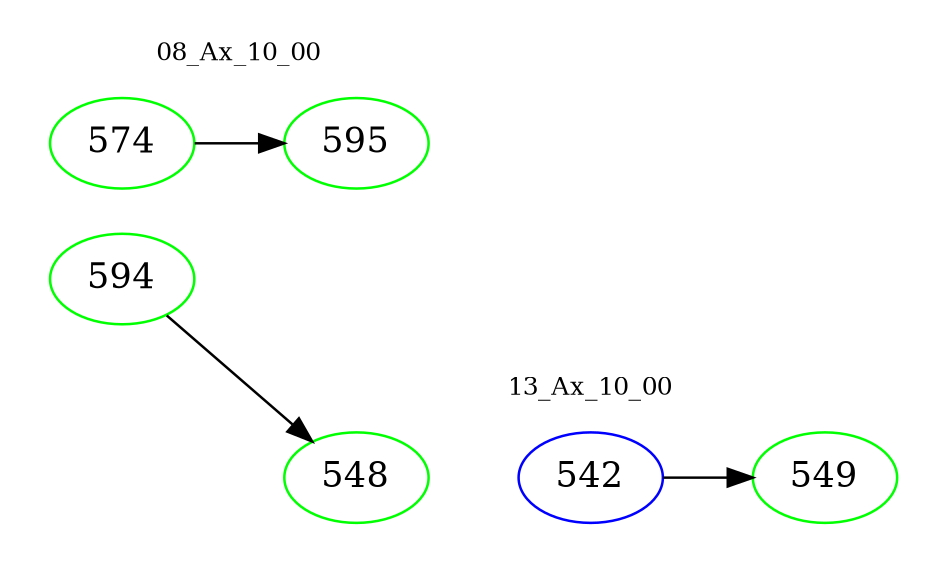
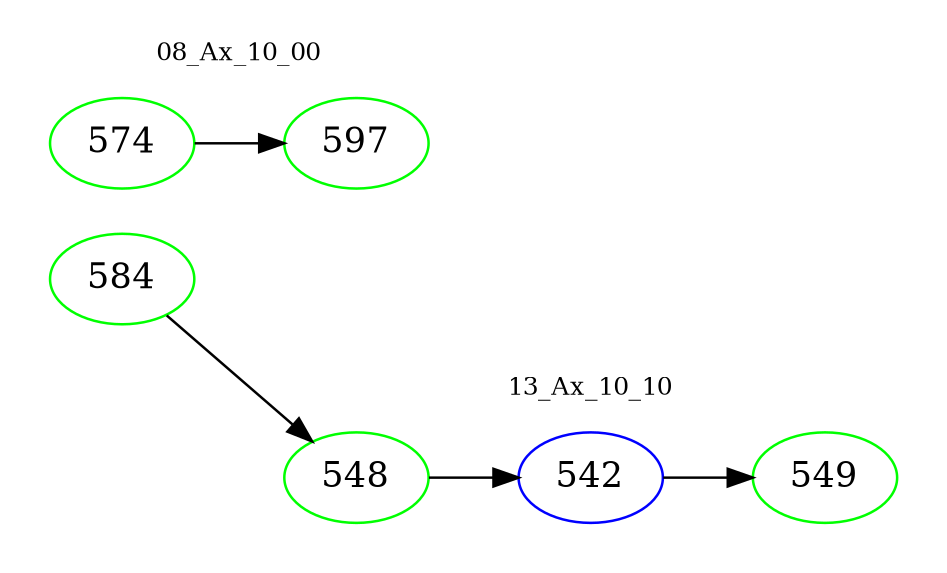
  digraph {
    rankdir=LR
    node [color=green]
    edge [color=black]
-   n1 [label=594]
+   n1 [label=584]
    n2 [label=574]
-   n3 [label=595]
+   n3 [label=597]
    n4 [label=548]
    n5 [color=blue label=542]
    n6 [label=549]
    subgraph cluster_1 {
      color=white
      fontsize=10
      label="08_Ax_10_00"
      n1
      n2
      n3
    }
    subgraph cluster_2 {
      color=white
      fontsize=10
-     label="13_Ax_10_00"
+     label="13_Ax_10_10"
      n4
      n5
      n6
    }
    n1 -> n4
    n2 -> n3
+   n4 -> n5
    n5 -> n6
  }
